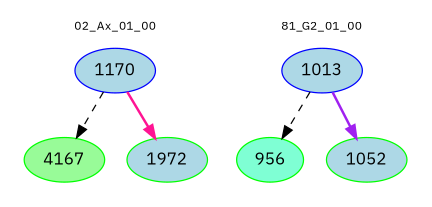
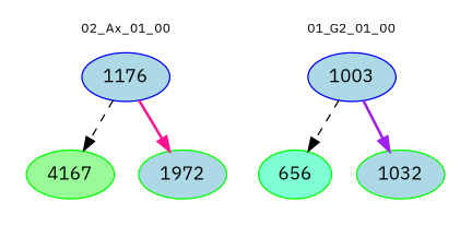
  digraph {
    fontname="IBM Plex Sans"
    node [color=green fillcolor=lightblue fontname="IBM Plex Sans" style=filled]
    edge [color=black fontname="IBM Plex Sans" style=dashed]
-   n1 [color=blue label=1170]
+   n1 [color=blue label=1176]
    n2 [fillcolor=palegreen label=4167]
    n3 [label=1972]
-   n4 [color=blue label=1013]
-   n5 [fillcolor=aquamarine label=956]
-   n6 [label=1052]
+   n4 [color=blue label=1003]
+   n5 [fillcolor=aquamarine label=656]
+   n6 [label=1032]
    subgraph cluster_1 {
      color=white
      fontsize=10
      label="02_Ax_01_00"
      n1
      n2
      n3
    }
    subgraph cluster_2 {
      color=white
      fontsize=10
-     label="81_G2_01_00"
+     label="01_G2_01_00"
      n4
      n5
      n6
    }
    n1 -> n2
    n1 -> n3 [color=deeppink style=bold]
    n4 -> n5
    n4 -> n6 [color=purple style=bold]
  }
